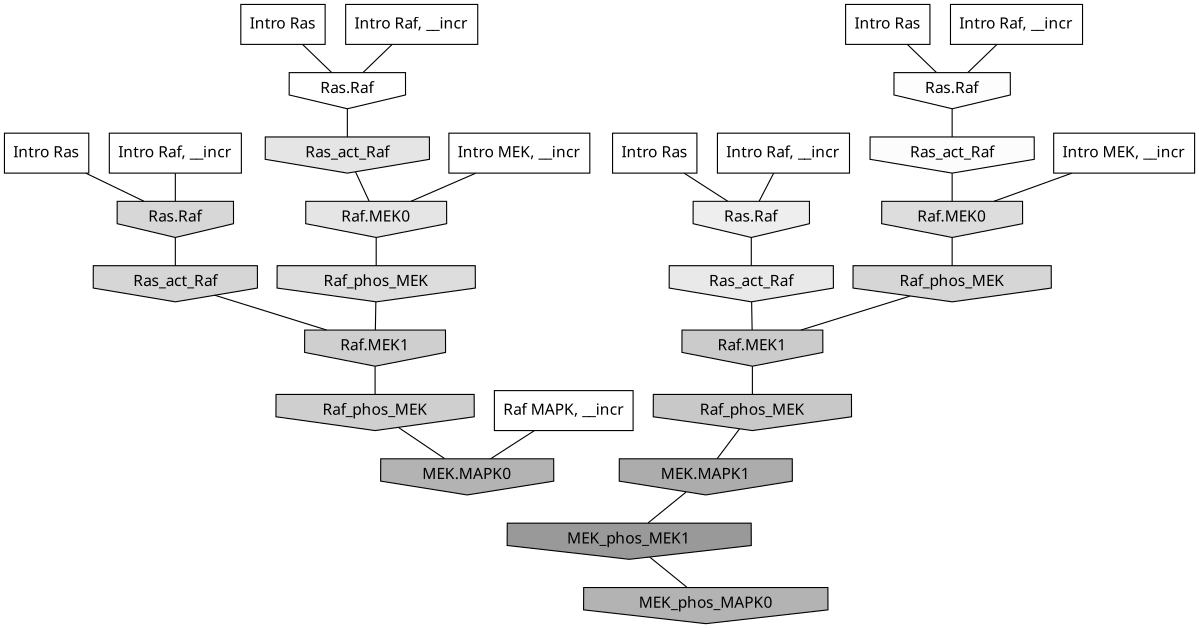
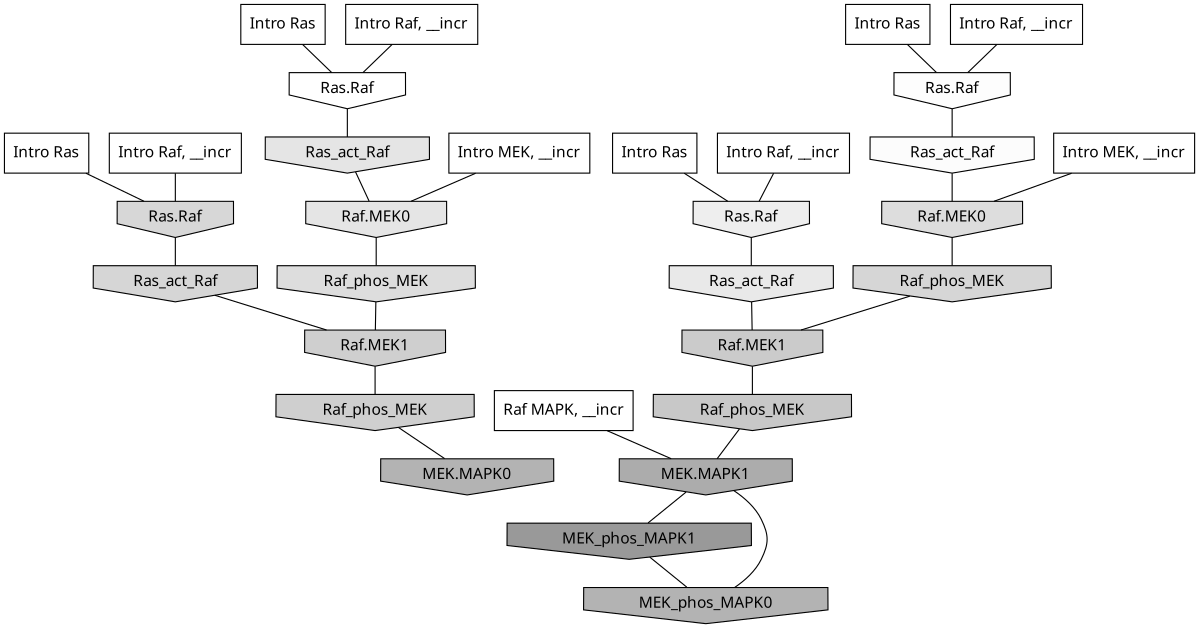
  digraph {
    rankdir=TB
    ranksep=0.30
    node [fillcolor="0.000 0.000 1.000" fontname="CMU Serif" shape=invhouse style=filled]
    edge [color="0.000 0.000 0.000" dir=none fontname="CMU Serif"]
    n1 [label="Intro Ras" shape=rectangle]
    n2 [fillcolor="0.000 0.000 0.842" label="Ras.Raf"]
    n3 [fillcolor="0.000 0.000 0.839" label=Ras_act_Raf]
    n4 [label="Intro Ras" shape=rectangle]
    n5 [fillcolor="0.000 0.000 0.930" label="Ras.Raf"]
    n6 [fillcolor="0.000 0.000 0.913" label=Ras_act_Raf]
    n7 [label="Intro Ras" shape=rectangle]
    n8 [fillcolor="0.000 0.000 0.990" label="Ras.Raf"]
    n9 [fillcolor="0.000 0.000 0.987" label=Ras_act_Raf]
    n10 [label="Intro Ras" shape=rectangle]
    n11 [label="Ras.Raf"]
    n12 [fillcolor="0.000 0.000 0.896" label=Ras_act_Raf]
    n13 [label="Intro Raf, __incr" shape=rectangle]
    n14 [label="Intro Raf, __incr" shape=rectangle]
    n15 [label="Intro Raf, __incr" shape=rectangle]
    n16 [label="Intro Raf, __incr" shape=rectangle]
    n17 [label="Intro MEK, __incr" shape=rectangle]
    n18 [fillcolor="0.000 0.000 0.896" label="Raf.MEK0"]
    n19 [fillcolor="0.000 0.000 0.866" label=Raf_phos_MEK]
    n20 [label="Intro MEK, __incr" shape=rectangle]
    n21 [fillcolor="0.000 0.000 0.864" label="Raf.MEK0"]
    n22 [fillcolor="0.000 0.000 0.836" label=Raf_phos_MEK]
    n23 [label="Raf MAPK, __incr" shape=rectangle]
    n24 [fillcolor="0.000 0.000 0.703" label="MEK.MAPK0"]
    n25 [fillcolor="0.000 0.000 0.796" label="Raf.MEK1"]
    n26 [fillcolor="0.000 0.000 0.782" label=Raf_phos_MEK]
    n27 [fillcolor="0.000 0.000 0.811" label="Raf.MEK1"]
    n28 [fillcolor="0.000 0.000 0.809" label=Raf_phos_MEK]
    n29 [fillcolor="0.000 0.000 0.675" label="MEK.MAPK1"]
-   n30 [fillcolor="0.000 0.000 0.600" label=MEK_phos_MEK1]
+   n30 [fillcolor="0.000 0.000 0.600" label=MEK_phos_MAPK1]
    n31 [fillcolor="0.000 0.000 0.700" label=MEK_phos_MAPK0]
    n1 -> n2
    n2 -> n3
    n3 -> n27
    n4 -> n5
    n5 -> n6
    n6 -> n25
    n7 -> n8
    n8 -> n9
    n9 -> n21
    n10 -> n11
    n11 -> n12
    n12 -> n18
    n13 -> n11
    n14 -> n5
    n15 -> n8
    n16 -> n2
    n17 -> n18
    n18 -> n19
    n19 -> n27
    n20 -> n21
    n21 -> n22
    n22 -> n25
-   n23 -> n24
+   n23 -> n29
    n25 -> n26
    n26 -> n29
    n27 -> n28
    n28 -> n24
    n29 -> n30
    n30 -> n31
+   n31 -> n29
  }
